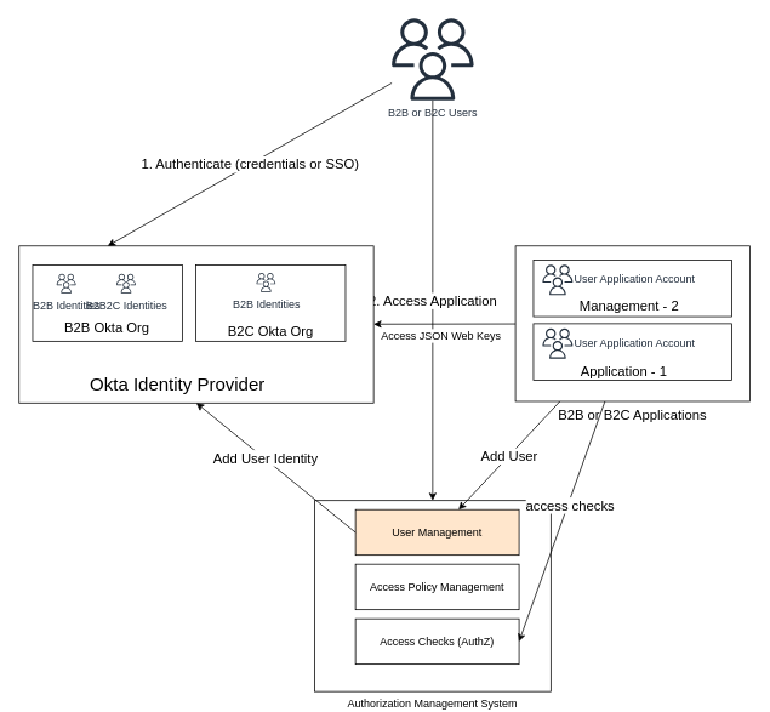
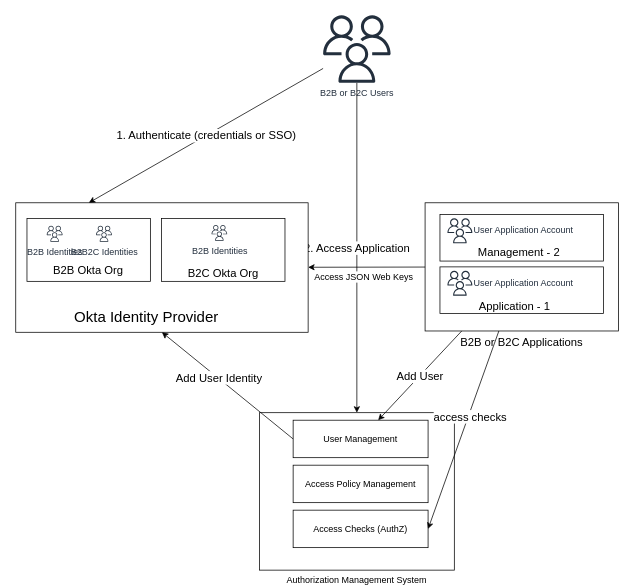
  <mxCell id="0" />
  <mxCell id="1" parent="0" />
  <mxCell id="2" value="2. Access Application" style="edgeStyle=none;rounded=0;orthogonalLoop=1;jettySize=auto;html=1;fontSize=15;" edge="1" parent="1" source="3" target="35"><mxGeometry relative="1" as="geometry"><mxPoint x="300" y="140" as="targetPoint" /></mxGeometry></mxCell>
  <mxCell id="3" value="B2B or B2C Users" style="sketch=0;outlineConnect=0;fontColor=#232F3E;gradientColor=none;fillColor=#232F3D;strokeColor=none;dashed=0;verticalLabelPosition=bottom;verticalAlign=top;align=center;html=1;fontSize=12;fontStyle=0;aspect=fixed;pointerEvents=1;shape=mxgraph.aws4.users;" vertex="1" parent="1"><mxGeometry x="430" y="20" width="90" height="90" as="geometry" /></mxCell>
  <mxCell id="4" value="" style="group" vertex="1" connectable="0" parent="1"><mxGeometry x="20" y="270" width="390" height="190" as="geometry" /></mxCell>
  <mxCell id="5" value="" style="rounded=0;whiteSpace=wrap;html=1;" vertex="1" parent="4"><mxGeometry width="390" height="172.727" as="geometry" /></mxCell>
  <mxCell id="6" value="" style="group" vertex="1" connectable="0" parent="4"><mxGeometry x="14.963" y="20.956" width="164.596" height="83.824" as="geometry" /></mxCell>
  <mxCell id="7" value="" style="rounded=0;whiteSpace=wrap;html=1;fontSize=32;labelPosition=center;verticalLabelPosition=bottom;align=center;verticalAlign=top;" vertex="1" parent="6"><mxGeometry width="164.596" height="83.824" as="geometry" /></mxCell>
  <mxCell id="8" value="" style="group" vertex="1" connectable="0" parent="6"><mxGeometry x="13.168" y="5.294" width="138.261" height="75" as="geometry" /></mxCell>
  <mxCell id="9" value="" style="group" vertex="1" connectable="0" parent="8"><mxGeometry width="138.261" height="75" as="geometry" /></mxCell>
  <mxCell id="10" value="B2B Identities" style="sketch=0;outlineConnect=0;fontColor=#232F3E;gradientColor=none;fillColor=#232F3D;strokeColor=none;dashed=0;verticalLabelPosition=bottom;verticalAlign=top;align=center;html=1;fontSize=12;fontStyle=0;aspect=fixed;pointerEvents=1;shape=mxgraph.aws4.users;" vertex="1" parent="9"><mxGeometry x="13.168" y="4.412" width="21.176" height="21.176" as="geometry" /></mxCell>
  <mxCell id="11" value="B2B2C Identities" style="sketch=0;outlineConnect=0;fontColor=#232F3E;gradientColor=none;fillColor=#232F3D;strokeColor=none;dashed=0;verticalLabelPosition=bottom;verticalAlign=top;align=center;html=1;fontSize=12;fontStyle=0;aspect=fixed;pointerEvents=1;shape=mxgraph.aws4.users;" vertex="1" parent="9"><mxGeometry x="79.006" y="4.412" width="21.176" height="21.176" as="geometry" /></mxCell>
  <mxCell id="12" value="&lt;font style=&quot;font-size: 15px;&quot;&gt;B2B Okta Org&lt;/font&gt;" style="text;html=1;strokeColor=none;fillColor=none;align=center;verticalAlign=middle;whiteSpace=wrap;rounded=0;fontSize=15;" vertex="1" parent="9"><mxGeometry x="13.168" y="57.353" width="111.925" height="13.235" as="geometry" /></mxCell>
  <mxCell id="13" value="" style="shape=image;html=1;verticalAlign=top;verticalLabelPosition=bottom;labelBackgroundColor=#ffffff;imageAspect=0;aspect=fixed;image=https://cdn1.iconfinder.com/data/icons/unicons-line-vol-5/24/okta-128.png" vertex="1" parent="4"><mxGeometry x="7.48" y="124.338" width="52.529" height="52.529" as="geometry" /></mxCell>
  <mxCell id="14" value="Okta Identity Provider" style="text;html=1;strokeColor=none;fillColor=none;align=center;verticalAlign=middle;whiteSpace=wrap;rounded=0;fontSize=20;" vertex="1" parent="4"><mxGeometry x="58.5" y="140.125" width="233.444" height="20.952" as="geometry" /></mxCell>
  <mxCell id="15" value="" style="group" vertex="1" connectable="0" parent="4"><mxGeometry x="194.522" y="20.956" width="164.596" height="83.824" as="geometry" /></mxCell>
  <mxCell id="16" value="" style="group" vertex="1" connectable="0" parent="15"><mxGeometry width="164.596" height="83.824" as="geometry" /></mxCell>
  <mxCell id="17" value="" style="rounded=0;whiteSpace=wrap;html=1;fontSize=32;labelPosition=center;verticalLabelPosition=bottom;align=center;verticalAlign=top;" vertex="1" parent="16"><mxGeometry width="164.596" height="83.824" as="geometry" /></mxCell>
  <mxCell id="18" value="" style="group" vertex="1" connectable="0" parent="16"><mxGeometry x="26.335" y="8.822" width="111.925" height="66.18" as="geometry" /></mxCell>
  <mxCell id="19" value="B2B Identities" style="sketch=0;outlineConnect=0;fontColor=#232F3E;gradientColor=none;fillColor=#232F3D;strokeColor=none;dashed=0;verticalLabelPosition=bottom;verticalAlign=top;align=center;html=1;fontSize=12;fontStyle=0;aspect=fixed;pointerEvents=1;shape=mxgraph.aws4.users;" vertex="1" parent="18"><mxGeometry x="40.289" width="20.883" height="20.883" as="geometry" /></mxCell>
  <mxCell id="20" value="&lt;font style=&quot;font-size: 15px&quot;&gt;B2C Okta Org&lt;/font&gt;" style="text;html=1;strokeColor=none;fillColor=none;align=center;verticalAlign=middle;whiteSpace=wrap;rounded=0;fontSize=25;" vertex="1" parent="18"><mxGeometry y="52.944" width="111.925" height="13.235" as="geometry" /></mxCell>
  <mxCell id="21" value="1. Authenticate (credentials or SSO)" style="rounded=0;orthogonalLoop=1;jettySize=auto;html=1;entryX=0.25;entryY=0;entryDx=0;entryDy=0;fontSize=15;" edge="1" parent="1" source="3" target="5"><mxGeometry relative="1" as="geometry"><mxPoint x="765" y="290" as="targetPoint" /></mxGeometry></mxCell>
  <mxCell id="22" value="" style="group" vertex="1" connectable="0" parent="1"><mxGeometry x="566" y="270" width="258" height="171" as="geometry" /></mxCell>
  <mxCell id="23" value="" style="group" vertex="1" connectable="0" parent="22"><mxGeometry width="258" height="171" as="geometry" /></mxCell>
  <mxCell id="24" value="B2B or B2C Applications" style="rounded=0;whiteSpace=wrap;html=1;fontSize=15;labelPosition=center;verticalLabelPosition=bottom;align=center;verticalAlign=top;" vertex="1" parent="23"><mxGeometry width="258" height="171" as="geometry" /></mxCell>
  <mxCell id="25" value="" style="group" vertex="1" connectable="0" parent="23"><mxGeometry x="19.846" y="85.5" width="218.308" height="62.182" as="geometry" /></mxCell>
  <mxCell id="26" value="" style="rounded=0;whiteSpace=wrap;html=1;fontSize=15;" vertex="1" parent="25"><mxGeometry width="218.308" height="62.182" as="geometry" /></mxCell>
  <mxCell id="27" value="Application - 1" style="text;html=1;strokeColor=none;fillColor=none;align=center;verticalAlign=middle;whiteSpace=wrap;rounded=0;fontSize=15;" vertex="1" parent="25"><mxGeometry x="37.187" y="45.818" width="124.747" height="10.364" as="geometry" /></mxCell>
  <mxCell id="28" value="User Application Account" style="sketch=0;outlineConnect=0;fontColor=#232F3E;gradientColor=none;fillColor=#232F3D;strokeColor=none;dashed=0;verticalLabelPosition=middle;verticalAlign=middle;align=left;html=1;fontSize=12;fontStyle=0;aspect=fixed;pointerEvents=1;shape=mxgraph.aws4.users;labelPosition=right;" vertex="1" parent="25"><mxGeometry x="9.923" y="5.184" width="33.314" height="33.314" as="geometry" /></mxCell>
  <mxCell id="29" value="" style="group" vertex="1" connectable="0" parent="23"><mxGeometry x="19.846" y="15.545" width="218.308" height="62.182" as="geometry" /></mxCell>
  <mxCell id="30" value="" style="rounded=0;whiteSpace=wrap;html=1;fontSize=15;" vertex="1" parent="29"><mxGeometry width="218.308" height="62.182" as="geometry" /></mxCell>
  <mxCell id="31" value="Management - 2" style="text;html=1;strokeColor=none;fillColor=none;align=center;verticalAlign=middle;whiteSpace=wrap;rounded=0;fontSize=15;" vertex="1" parent="29"><mxGeometry x="43.237" y="44.498" width="124.747" height="10.364" as="geometry" /></mxCell>
  <mxCell id="32" value="User Application Account" style="sketch=0;outlineConnect=0;fontColor=#232F3E;gradientColor=none;fillColor=#232F3D;strokeColor=none;dashed=0;verticalLabelPosition=middle;verticalAlign=middle;align=left;html=1;fontSize=12;fontStyle=0;aspect=fixed;pointerEvents=1;shape=mxgraph.aws4.users;labelPosition=right;" vertex="1" parent="29"><mxGeometry x="9.923" y="5.184" width="33.314" height="33.314" as="geometry" /></mxCell>
  <mxCell id="33" style="edgeStyle=none;rounded=0;orthogonalLoop=1;jettySize=auto;html=1;fontSize=20;" edge="1" parent="1" source="24" target="5"><mxGeometry relative="1" as="geometry" /></mxCell>
  <mxCell id="34" value="Access JSON Web Keys" style="edgeLabel;html=1;align=center;verticalAlign=middle;resizable=0;points=[];fontSize=12;" vertex="1" connectable="0" parent="33"><mxGeometry x="-0.099" y="-4" relative="1" as="geometry"><mxPoint x="-12" y="17" as="offset" /></mxGeometry></mxCell>
  <mxCell id="35" value="Authorization Management System " style="rounded=0;whiteSpace=wrap;html=1;fontSize=12;labelPosition=center;verticalLabelPosition=bottom;align=center;verticalAlign=top;" vertex="1" parent="1"><mxGeometry x="345" y="550" width="260" height="210" as="geometry" /></mxCell>
  <mxCell id="36" value="" style="group" vertex="1" connectable="0" parent="1"><mxGeometry x="390" y="560" width="180" height="170" as="geometry" /></mxCell>
- <mxCell id="37" value="User Management" style="rounded=0;whiteSpace=wrap;html=1;fontSize=12;fillColor=#ffe6cc;" vertex="1" parent="36"><mxGeometry width="180" height="50" as="geometry" /></mxCell>
+ <mxCell id="37" value="User Management" style="rounded=0;whiteSpace=wrap;html=1;fontSize=12;" vertex="1" parent="36"><mxGeometry width="180" height="50" as="geometry" /></mxCell>
  <mxCell id="38" value="Access Policy Management" style="rounded=0;whiteSpace=wrap;html=1;fontSize=12;" vertex="1" parent="36"><mxGeometry y="60" width="180" height="50" as="geometry" /></mxCell>
  <mxCell id="39" value="Access Checks (AuthZ)" style="rounded=0;whiteSpace=wrap;html=1;fontSize=12;" vertex="1" parent="36"><mxGeometry y="120" width="180" height="50" as="geometry" /></mxCell>
  <mxCell id="40" value="Add User" style="edgeStyle=none;rounded=0;orthogonalLoop=1;jettySize=auto;html=1;fontSize=15;" edge="1" parent="1" source="24" target="37"><mxGeometry relative="1" as="geometry" /></mxCell>
  <mxCell id="41" style="edgeStyle=none;rounded=0;orthogonalLoop=1;jettySize=auto;html=1;entryX=1;entryY=0.5;entryDx=0;entryDy=0;fontSize=15;" edge="1" parent="1" source="24" target="39"><mxGeometry relative="1" as="geometry" /></mxCell>
  <mxCell id="42" value="access checks" style="edgeLabel;html=1;align=center;verticalAlign=middle;resizable=0;points=[];fontSize=15;" vertex="1" connectable="0" parent="41"><mxGeometry x="-0.142" y="2" relative="1" as="geometry"><mxPoint as="offset" /></mxGeometry></mxCell>
  <mxCell id="43" style="edgeStyle=none;rounded=0;orthogonalLoop=1;jettySize=auto;html=1;exitX=0;exitY=0.5;exitDx=0;exitDy=0;entryX=0.5;entryY=1;entryDx=0;entryDy=0;fontSize=15;" edge="1" parent="1" source="37" target="5"><mxGeometry relative="1" as="geometry" /></mxCell>
  <mxCell id="44" value="Add User Identity" style="edgeLabel;html=1;align=center;verticalAlign=middle;resizable=0;points=[];fontSize=15;" vertex="1" connectable="0" parent="43"><mxGeometry x="0.14" y="-1" relative="1" as="geometry"><mxPoint as="offset" /></mxGeometry></mxCell>
